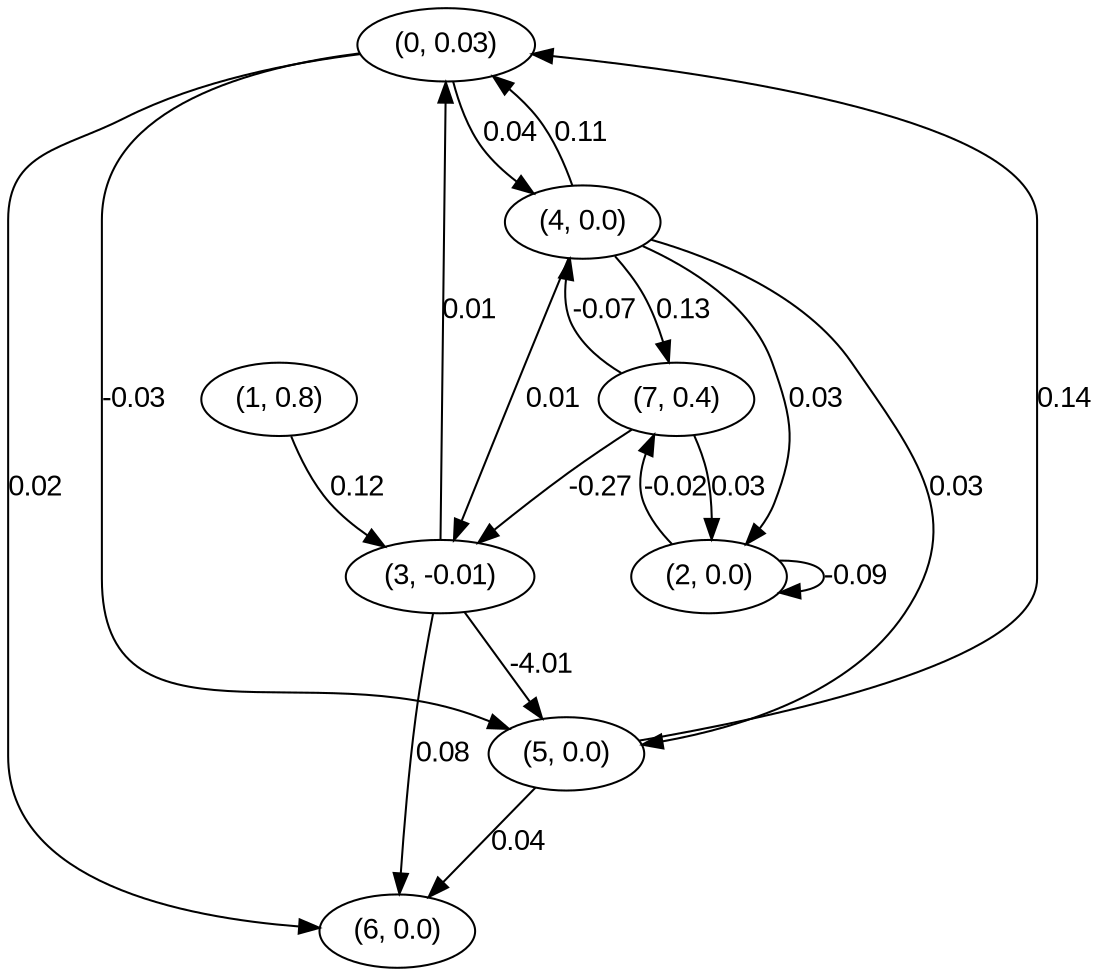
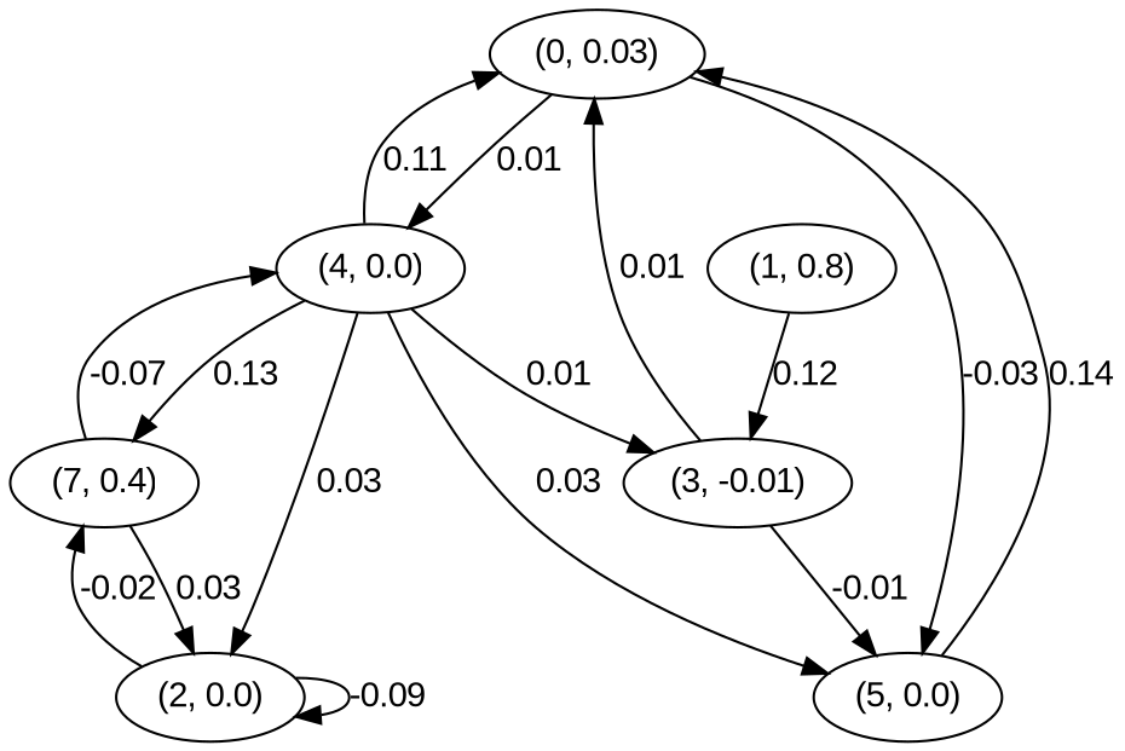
  digraph {
    fontname="Liberation Sans"
    node [fontname="Liberation Sans"]
    edge [fontname="Liberation Sans"]
    n1 [label="(0, 0.03)"]
    n2 [label="(4, 0.0)"]
    n3 [label="(5, 0.0)"]
-   n4 [label="(6, 0.0)"]
    n5 [label="(3, -0.01)"]
    n6 [label="(2, 0.0)"]
    n7 [label="(7, 0.4)"]
    n8 [label="(1, 0.8)"]
-   n1 -> n2 [label=0.04]
+   n1 -> n2 [label=0.01]
    n1 -> n3 [label=-0.03]
-   n1 -> n4 [label=0.02]
    n2 -> n1 [label=0.11]
    n2 -> n3 [label=0.03]
    n2 -> n5 [label=0.01]
    n2 -> n6 [label=0.03]
    n2 -> n7 [label=0.13]
    n3 -> n1 [label=0.14]
-   n3 -> n4 [label=0.04]
    n5 -> n1 [label=0.01]
-   n5 -> n3 [label=-4.01]
-   n5 -> n4 [label=0.08]
+   n5 -> n3 [label=-0.01]
    n6 -> n6 [label=-0.09]
    n6 -> n7 [label=-0.02]
    n7 -> n2 [label=-0.07]
-   n7 -> n5 [label=-0.27]
    n7 -> n6 [label=0.03]
    n8 -> n5 [label=0.12]
  }
